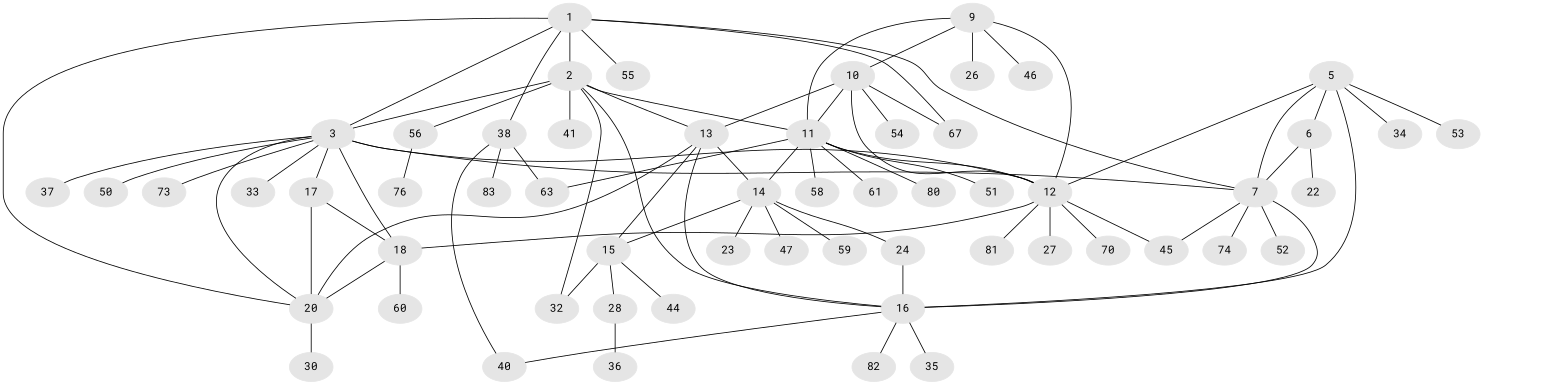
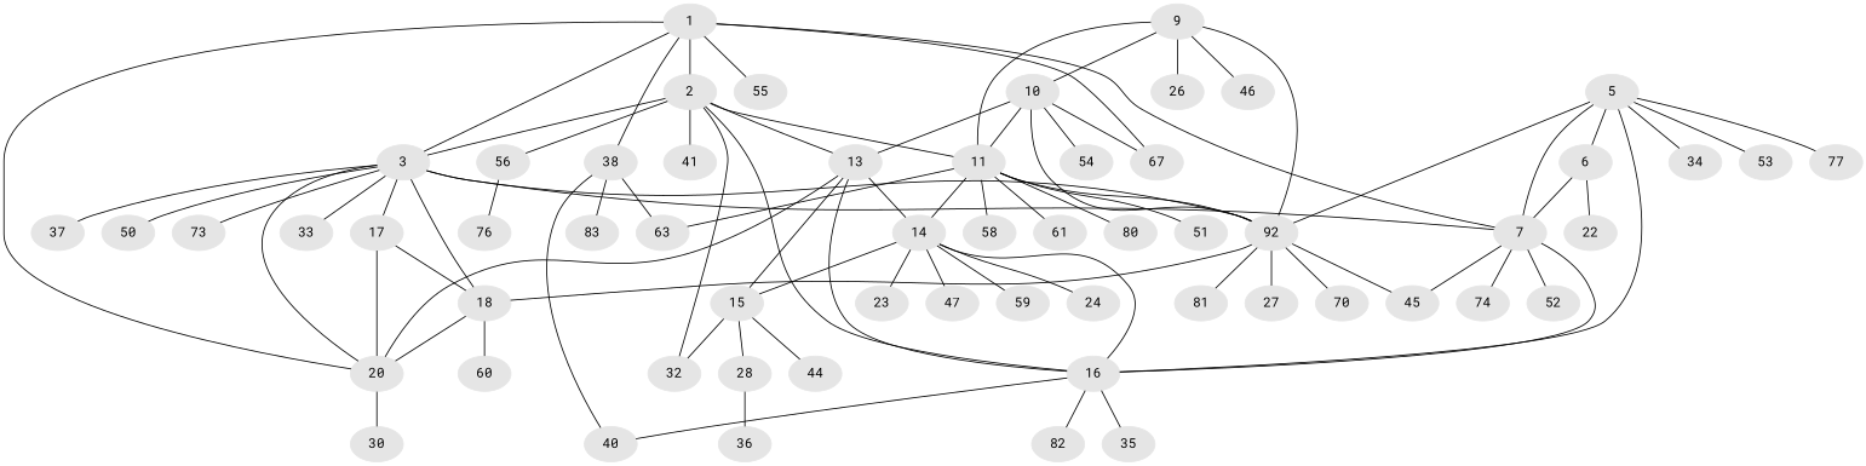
  graph {
    fontname="Roboto Mono"
    node [color=gray90 fontname="Roboto Mono" style=filled]
    edge [fontname="Roboto Mono"]
    1 [super="+4"]
    2 [super="+29"]
    3 [super="+19"]
    7 [super="+8"]
    20 [super="+65"]
    38 [super="+57"]
    55
    67 [super="+72"]
    11 [super="+78"]
    13 [super="+69"]
    16 [super="+43"]
    32
    41
    56
-   12 [super="+25"]
+   12 [super="+25" label=92]
    17
    18 [super="+42"]
    33 [super="+64"]
    37
    50
    73
    45
    52
    74
    30
    63
    40
    83
    14 [super="+31"]
    51 [super="+66"]
    58
    61
    80
    15 [super="+21"]
    35 [super="+68"]
    82
    76
    27
    70 [super="+75"]
    81
    60
    5 [super="+39"]
    6 [super="+71"]
    34
    53
+   77
    22
    9 [super="+49"]
    10 [super="+62"]
    26
    46
    54
    23
    24 [super="+48"]
    47
    59
    28
    44
    36 [super="+79"]
    1 -- 2 [weight=2]
    1 -- 3 [weight=2]
    1 -- 7
    1 -- 20
    1 -- 38
    1 -- 55
    1 -- 67
    2 -- 3
    2 -- 11
    2 -- 13
    2 -- 16
    2 -- 32
    2 -- 41
    2 -- 56
    3 -- 7
    3 -- 20
    3 -- 12
    3 -- 17
    3 -- 18
    3 -- 33
    3 -- 37
    3 -- 50
    3 -- 73
    7 -- 16
    7 -- 45
    7 -- 52
    7 -- 74
    20 -- 30
    38 -- 63
    38 -- 40
    38 -- 83
    11 -- 12
    11 -- 63
    11 -- 14
    11 -- 51
    11 -- 58
    11 -- 61
    11 -- 80
    13 -- 20
    13 -- 16
    13 -- 14
    13 -- 15
    16 -- 40
    16 -- 35
    16 -- 82
    56 -- 76
    12 -- 18
    12 -- 45
    12 -- 27
    12 -- 70
    12 -- 81
    17 -- 20
    17 -- 18
    18 -- 20
    18 -- 60
-   24 -- 16
+   14 -- 16
    14 -- 15
    14 -- 23
    14 -- 24
    14 -- 47
    14 -- 59
    15 -- 32
    15 -- 28
    15 -- 44
    5 -- 7 [weight=2]
    5 -- 16
    5 -- 12
    5 -- 6
    5 -- 34
    5 -- 53
+   5 -- 77
    6 -- 7 [weight=2]
    6 -- 22
    9 -- 11
    9 -- 12
    9 -- 10
    9 -- 26
    9 -- 46
    10 -- 67
    10 -- 11
    10 -- 13
    10 -- 12
    10 -- 54
    28 -- 36
  }
